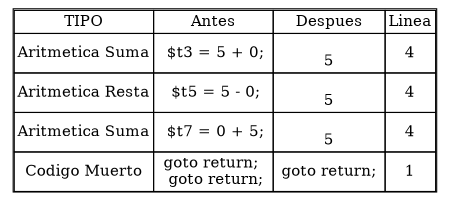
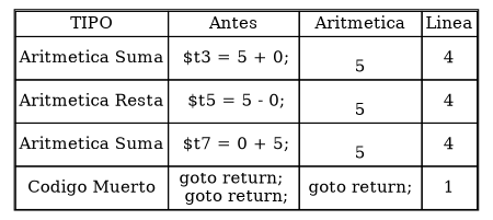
  digraph {
    rankdir=LR
-   n1 [label=<        <table cellspacing='0'>       <tr><td>TIPO</td><td>Antes</td><td>Despues</td><td>Linea</td></tr>  <tr><td>Aritmetica Suma</td><td>  $t3 = 5 + 0; </td><td>  <br/>5</td><td>4</td></tr> <tr><td>Aritmetica Resta</td><td>  $t5 = 5 - 0; </td><td>  <br/>5</td><td>4</td></tr><tr><td>Aritmetica Suma</td><td>  $t7 = 0 + 5; </td><td>  <br/>5</td><td>4</td></tr><tr><td>Codigo Muerto</td><td>goto return; <br/> goto return;</td><td> goto return; </td><td>1</td></tr>    </table> > shape=plaintext]
+   n1 [label=<        <table cellspacing='0'>       <tr><td>TIPO</td><td>Antes</td><td>Aritmetica</td><td>Linea</td></tr>  <tr><td>Aritmetica Suma</td><td>  $t3 = 5 + 0; </td><td>  <br/>5</td><td>4</td></tr> <tr><td>Aritmetica Resta</td><td>  $t5 = 5 - 0; </td><td>  <br/>5</td><td>4</td></tr><tr><td>Aritmetica Suma</td><td>  $t7 = 0 + 5; </td><td>  <br/>5</td><td>4</td></tr><tr><td>Codigo Muerto</td><td>goto return; <br/> goto return;</td><td> goto return; </td><td>1</td></tr>    </table> > shape=plaintext]
  }
